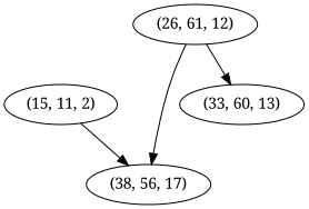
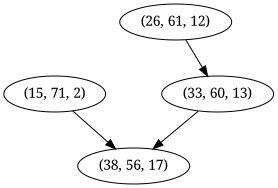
  digraph {
    fontname="Noto Serif"
    node [fontname="Noto Serif"]
    edge [fontname="Noto Serif"]
-   "(15, 71, 2)" [label="(15, 11, 2)"]
+   "(15, 71, 2)"
    "(38, 56, 17)"
    "(26, 61, 12)"
    "(33, 60, 13)"
    "(15, 71, 2)" -> "(38, 56, 17)"
    "(26, 61, 12)" -> "(33, 60, 13)"
-   "(26, 61, 12)" -> "(38, 56, 17)"
+   "(33, 60, 13)" -> "(38, 56, 17)"
  }
